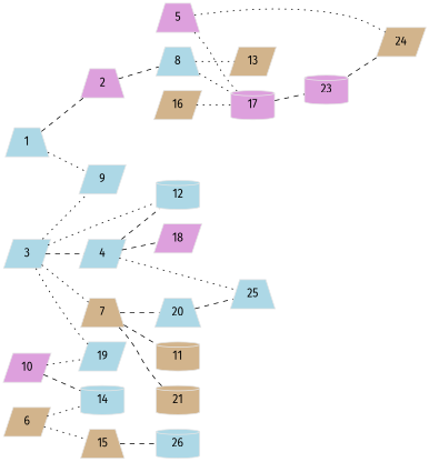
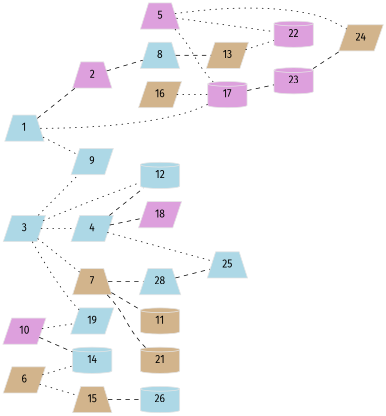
  graph {
    fontname="Fira Sans"
    rankdir=LR
    node [color=gray90 fillcolor=lightblue fontname="Fira Sans" shape=parallelogram style=filled]
    edge [fontname="Fira Sans" style=dotted weight=1.0]
    1 [shape=trapezium]
    2 [fillcolor=plum shape=trapezium]
    9
    17 [fillcolor=plum shape=cylinder]
    8 [shape=trapezium]
    23 [fillcolor=plum shape=cylinder]
    13 [fillcolor=tan]
    14 [shape=cylinder]
    3
    4
    7 [fillcolor=tan shape=trapezium]
    12 [shape=cylinder]
    19
    18 [fillcolor=plum]
    25 [shape=trapezium]
    11 [fillcolor=tan shape=cylinder]
-   20 [shape=trapezium]
+   20 [shape=trapezium label=28]
    21 [fillcolor=tan shape=cylinder]
    5 [fillcolor=plum shape=trapezium]
+   22 [fillcolor=plum shape=cylinder]
    24 [fillcolor=tan]
    6 [fillcolor=tan]
    15 [fillcolor=tan shape=trapezium]
    26 [shape=cylinder]
    10 [fillcolor=plum]
    16 [fillcolor=tan]
    1 -- 2 [style=dashed]
    1 -- 9
-   8 -- 17
+   1 -- 17
    2 -- 8 [style=dashed]
    17 -- 23 [style=dashed]
-   8 -- 13
+   8 -- 13 [style=dashed]
    23 -- 24 [style=dashed]
+   13 -- 22
    3 -- 9
-   3 -- 4 [style=dashed]
+   3 -- 4
    3 -- 7
    3 -- 12
    3 -- 19
    4 -- 12 [style=dashed]
    4 -- 18 [style=dashed]
    4 -- 25
    7 -- 11 [style=dashed]
    7 -- 20 [style=dashed]
    7 -- 21 [style=dashed]
    20 -- 25 [style=dashed]
    5 -- 17
+   5 -- 22
    5 -- 24
    6 -- 14
    6 -- 15
    15 -- 26 [style=dashed]
    10 -- 14 [style=dashed]
    10 -- 19
    16 -- 17
  }
